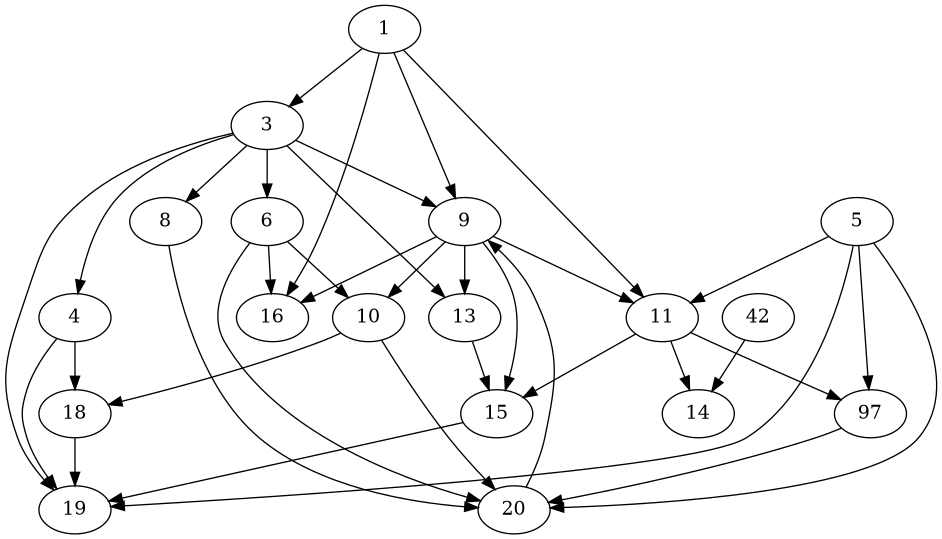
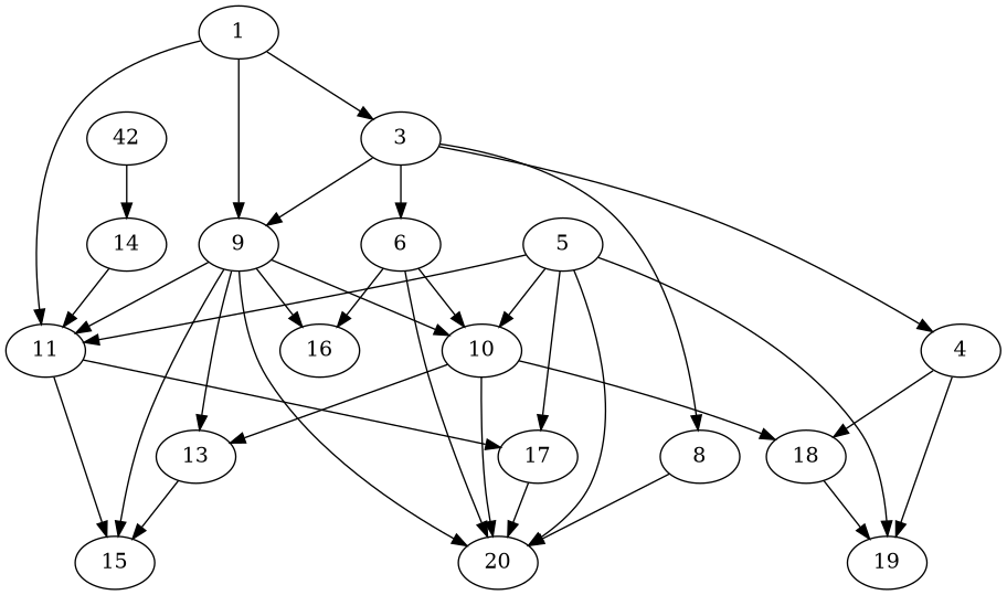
  digraph {
    "Duplicate states"=0
    GraphType=Random
    "Max states in OPEN"=0
    Modes="120000ms; topo-ordered tasks, ; Pruning: task equivalence, fixed order ready list, ; F-value: ; Optimisation: best schedule length (SL) optimisation on equal, "
    NumberOfTasks=21
    "Pruned using list schedule length"=1097363
    "States removed from OPEN"=0
    TargetSystem="Homogeneous-2"
    "Time to schedule (ms)"=2343
    "Total idle time"=0
    "Total schedule length"=123
    "Total sequential time"=245
    "Total states created"=2369017
    node ["Finish time"=95 Processor=0 "Start time"=0 Weight=11]
    edge [Weight=3]
    1 ["Finish time"=14 Weight=14]
    3 ["Finish time"=25 "Start time"=14]
    9 ["Finish time"=39 "Start time"=25 Weight=14]
    11 ["Finish time"=50 "Start time"=39]
    16 ["Finish time"=70 "Start time"=59]
    4 ["Finish time"=44 Processor=1 "Start time"=37 Weight=7]
    6 ["Finish time"=59 "Start time"=50 Weight=9]
    8 ["Finish time"=88 "Start time"=70 Weight=18]
    13 ["Finish time"=74 Processor=1 "Start time"=53 Weight=21]
    19 ["Finish time"=104 "Start time"=95 Weight=9]
    10 ["Finish time"=84 Processor=1 "Start time"=79 Weight=5]
    20 ["Finish time"=122 "Start time"=104 Weight=18]
    15 ["Finish time"=79 Processor=1 "Start time"=74 Weight=5]
-   17 [Processor=1 "Start time"=84 label=97]
+   17 [Processor=1 "Start time"=84]
    14 ["Finish time"=123 Processor=1 "Start time"=118 Weight=5]
    18 ["Start time"=88 Weight=7]
    n17 ["Finish time"=118 Processor=1 "Start time"=95 Weight=23 label=42]
    5 ["Finish time"=5 Processor=1 Weight=5]
    1 -> 3
    1 -> 9 [Weight=6]
    1 -> 11 [Weight=7]
-   1 -> 16 [Weight=10]
    3 -> 9
    3 -> 4 [Weight=7]
    3 -> 6 [Weight=5]
    3 -> 8
-   3 -> 13 [Weight=2]
-   3 -> 19
+   10 -> 13 [Weight=2]
    9 -> 11 [Weight=10]
    9 -> 16 [Weight=5]
    9 -> 13 [Weight=9]
    9 -> 10 [Weight=10]
-   20 -> 9 [Weight=10]
+   9 -> 20 [Weight=10]
    9 -> 15 [Weight=10]
    11 -> 15 [Weight=7]
    11 -> 17 [Weight=5]
-   11 -> 14 [Weight=6]
+   14 -> 11 [Weight=6]
    4 -> 19 [Weight=2]
    4 -> 18 [Weight=4]
    6 -> 16 [Weight=6]
    6 -> 10 [Weight=7]
    6 -> 20 [Weight=9]
    8 -> 20 [Weight=5]
    13 -> 15
    10 -> 20 [Weight=6]
    10 -> 18 [Weight=2]
-   15 -> 19 [Weight=2]
    17 -> 20 [Weight=4]
    18 -> 19 [Weight=10]
    n17 -> 14 [Weight=8]
    5 -> 11
    5 -> 19 [Weight=7]
+   5 -> 10 [Weight=7]
    5 -> 20 [Weight=4]
    5 -> 17 [Weight=2]
  }
